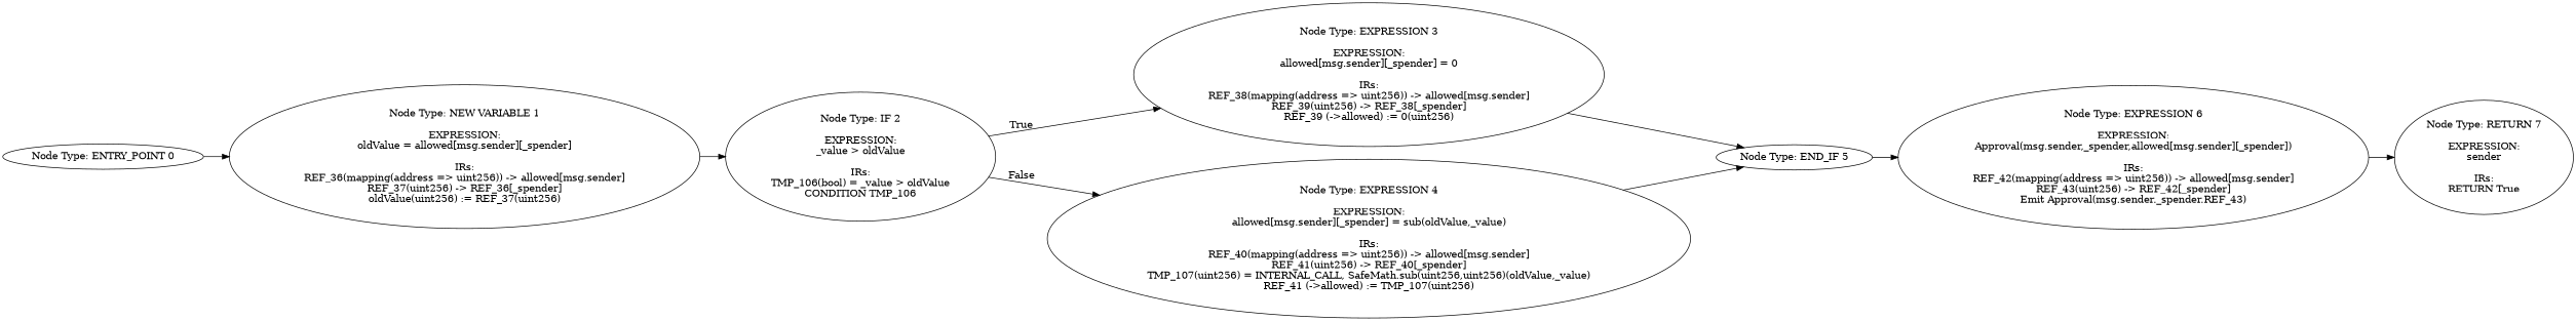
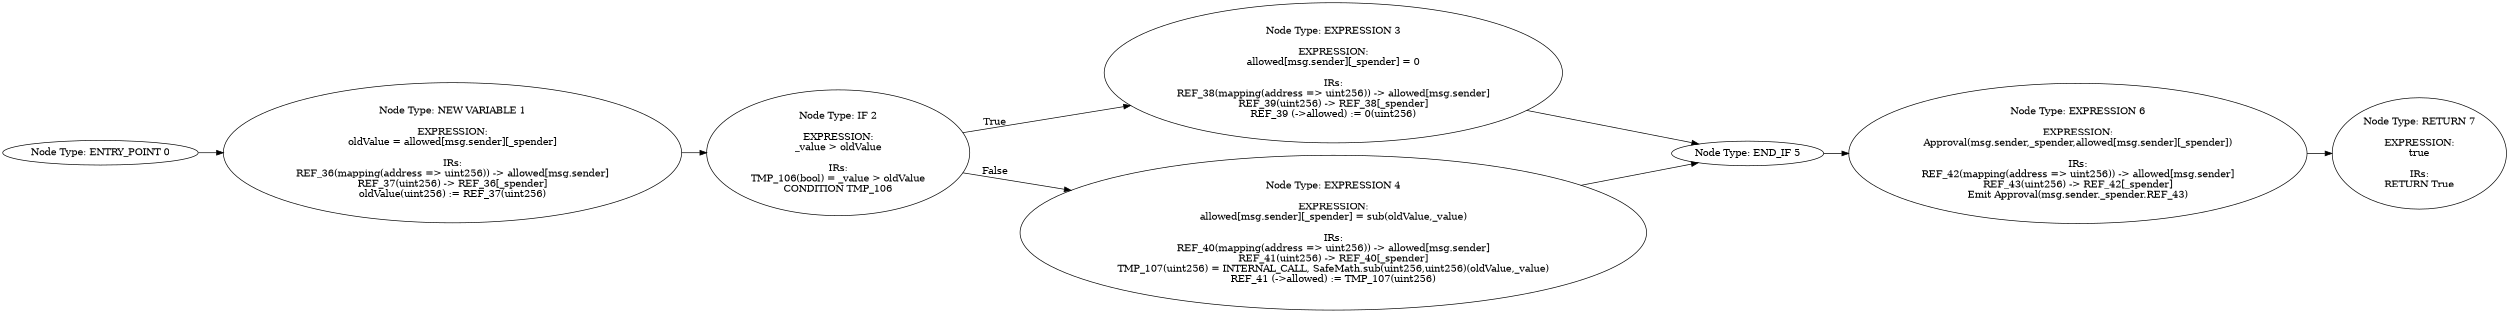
  digraph {
    rankdir=LR
    n1 [label="Node Type: ENTRY_POINT 0\n"]
    n2 [label="Node Type: NEW VARIABLE 1\n\nEXPRESSION:\noldValue = allowed[msg.sender][_spender]\n\nIRs:\nREF_36(mapping(address => uint256)) -> allowed[msg.sender]\nREF_37(uint256) -> REF_36[_spender]\noldValue(uint256) := REF_37(uint256)"]
    n3 [label="Node Type: IF 2\n\nEXPRESSION:\n_value > oldValue\n\nIRs:\nTMP_106(bool) = _value > oldValue\nCONDITION TMP_106"]
    n4 [label="Node Type: EXPRESSION 3\n\nEXPRESSION:\nallowed[msg.sender][_spender] = 0\n\nIRs:\nREF_38(mapping(address => uint256)) -> allowed[msg.sender]\nREF_39(uint256) -> REF_38[_spender]\nREF_39 (->allowed) := 0(uint256)"]
    n5 [label="Node Type: EXPRESSION 4\n\nEXPRESSION:\nallowed[msg.sender][_spender] = sub(oldValue,_value)\n\nIRs:\nREF_40(mapping(address => uint256)) -> allowed[msg.sender]\nREF_41(uint256) -> REF_40[_spender]\nTMP_107(uint256) = INTERNAL_CALL, SafeMath.sub(uint256,uint256)(oldValue,_value)\nREF_41 (->allowed) := TMP_107(uint256)"]
    n6 [label="Node Type: END_IF 5\n"]
    n7 [label="Node Type: EXPRESSION 6\n\nEXPRESSION:\nApproval(msg.sender,_spender,allowed[msg.sender][_spender])\n\nIRs:\nREF_42(mapping(address => uint256)) -> allowed[msg.sender]\nREF_43(uint256) -> REF_42[_spender]\nEmit Approval(msg.sender._spender.REF_43)"]
-   n8 [label="Node Type: RETURN 7\n\nEXPRESSION:\nsender\n\nIRs:\nRETURN True"]
+   n8 [label="Node Type: RETURN 7\n\nEXPRESSION:\ntrue\n\nIRs:\nRETURN True"]
    n1 -> n2
    n2 -> n3
    n3 -> n4 [label=True]
    n3 -> n5 [label=False]
    n4 -> n6
    n5 -> n6
    n6 -> n7
    n7 -> n8
  }
